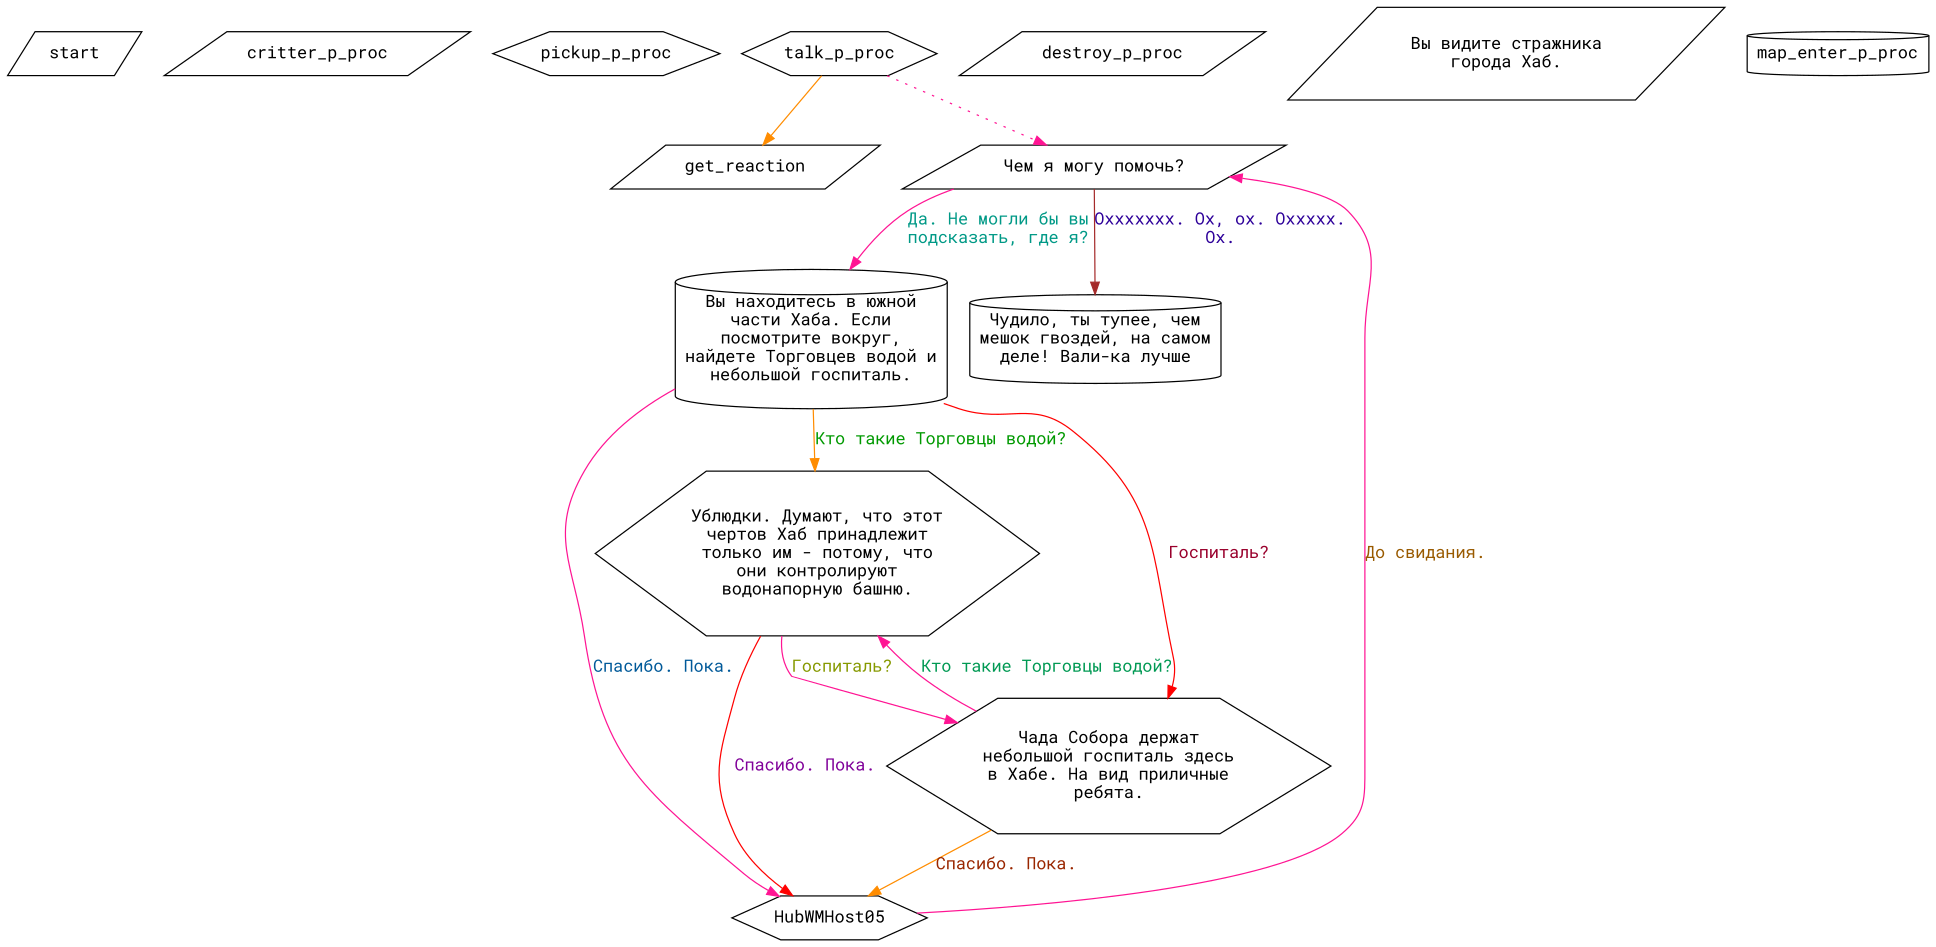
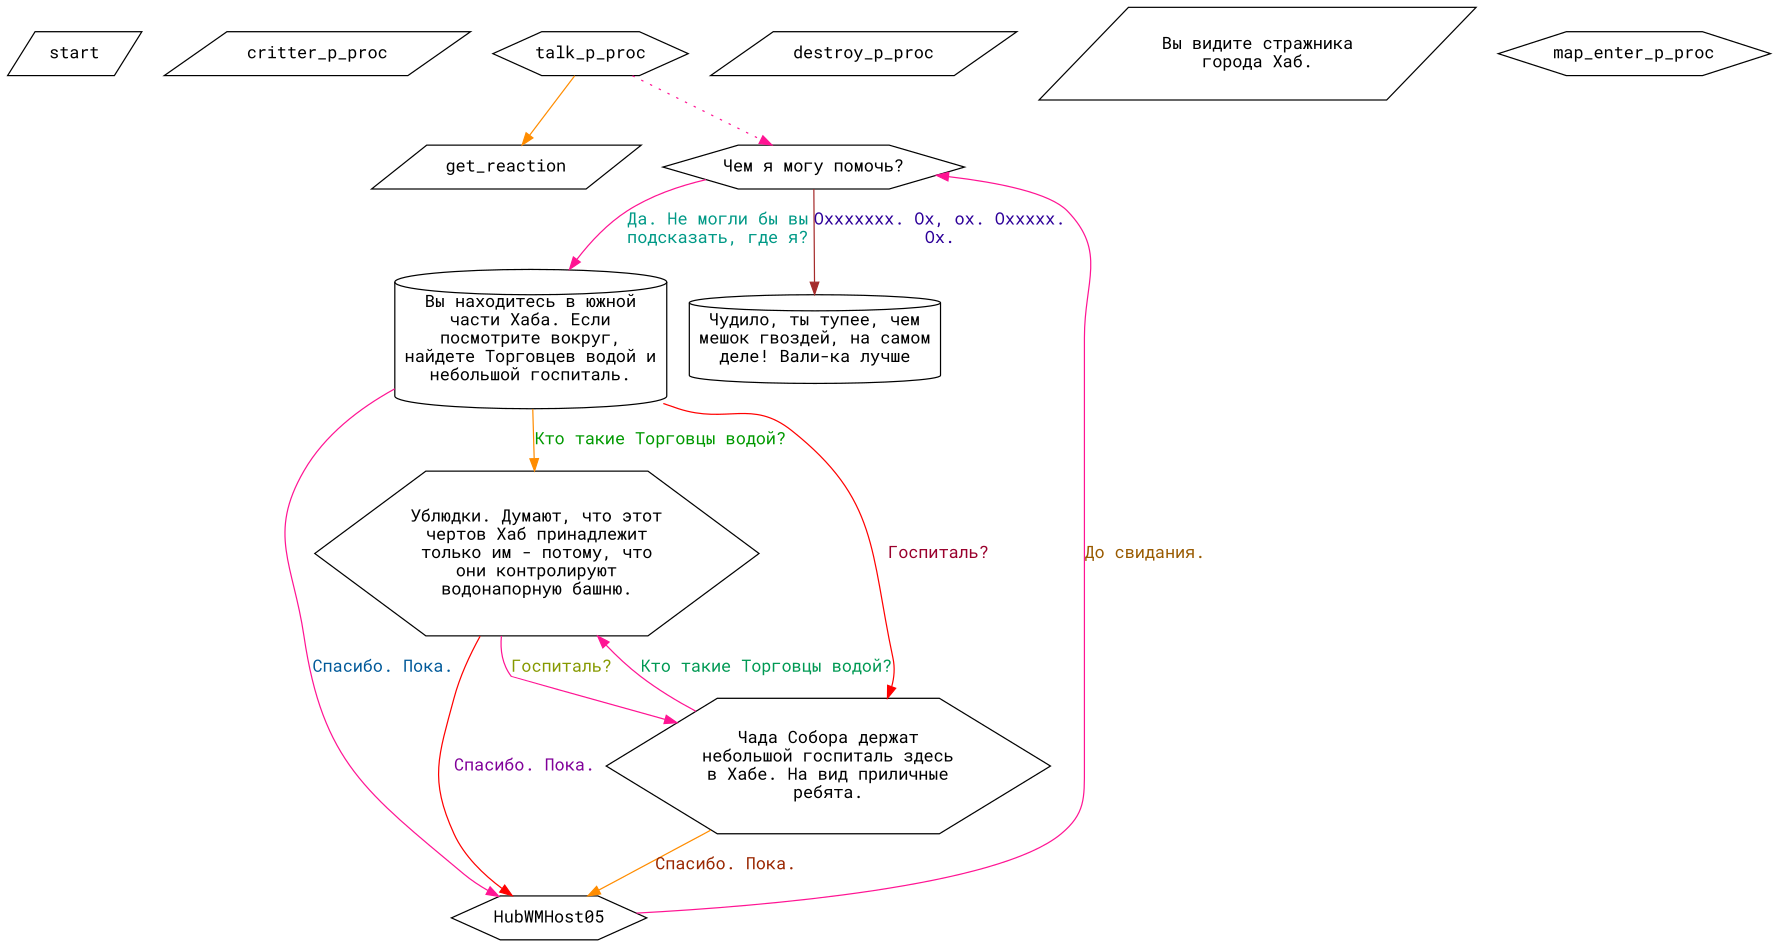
  digraph {
    fontname="Roboto Mono"
    node [color="#000000" fillcolor="#FFFFFF" fontname="Roboto Mono" shape=parallelogram style=filled]
    edge [color=deeppink fontname="Roboto Mono"]
    start
    critter_p_proc
-   pickup_p_proc [shape=hexagon]
    talk_p_proc [shape=hexagon]
    get_reaction
-   n6 [label="Чем я могу помочь?"]
+   n6 [label="Чем я могу помочь?" shape=hexagon]
    n7 [label="Вы находитесь в южной\nчасти Хаба. Если\nпосмотрите вокруг,\nнайдете Торговцев водой и\nнебольшой госпиталь." shape=cylinder]
    n8 [label="Чудило, ты тупее, чем\nмешок гвоздей, на самом\nделе! Вали-ка лучше" shape=cylinder]
    HubWMHost05 [shape=hexagon]
    n10 [label="Ублюдки. Думают, что этот\nчертов Хаб принадлежит\nтолько им - потому, что\nони контролируют\nводонапорную башню." shape=hexagon]
    n11 [label="Чада Собора держат\nнебольшой госпиталь здесь\nв Хабе. На вид приличные\nребята." shape=hexagon]
    destroy_p_proc
    n13 [label="Вы видите стражника\nгорода Хаб."]
-   map_enter_p_proc [shape=cylinder]
+   map_enter_p_proc [shape=hexagon]
    talk_p_proc -> get_reaction [color=darkorange style=solid]
    talk_p_proc -> n6 [style=dotted]
    n6 -> n7 [fontcolor="#009986" label="Да. Не могли бы вы\nподсказать, где я?"]
    n6 -> n8 [color=brown fontcolor="#2D0099" label="Оххххххх. Ох, ох. Оххххх.\nОх."]
    n7 -> HubWMHost05 [fontcolor="#005999" label="Спасибо. Пока."]
    n7 -> n10 [color=darkorange fontcolor="#009900" label="Кто такие Торговцы водой?"]
    n7 -> n11 [color=red fontcolor="#99002C" label="Госпиталь?"]
    HubWMHost05 -> n6 [fontcolor="#995A00" label="До свидания."]
    n10 -> HubWMHost05 [color=red fontcolor="#800099" label="Спасибо. Пока."]
    n10 -> n11 [fontcolor="#869900" label="Госпиталь?"]
    n11 -> HubWMHost05 [color=darkorange fontcolor="#992600" label="Спасибо. Пока."]
    n11 -> n10 [fontcolor="#009953" label="Кто такие Торговцы водой?"]
  }
